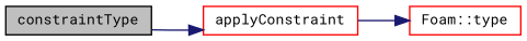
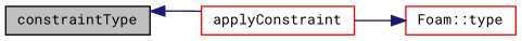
  digraph {
    fontname="Roboto Mono"
    rankdir=LR
    node [color=red fontname="Roboto Mono" fontsize=10 shape=record]
    edge [color=midnightblue fontname="Roboto Mono" fontsize=10 labelfontname=Helvetica labelfontsize=10 style=solid]
    n1 [color=black fillcolor=grey75 fontcolor=black height=0.2 label=constraintType style=filled width=0.4]
    n2 [height=0.2 label=applyConstraint width=0.4]
    n3 [height=0.2 label="Foam::type" width=0.4]
-   n1 -> n2
+   n2 -> n1
    n2 -> n3
  }
